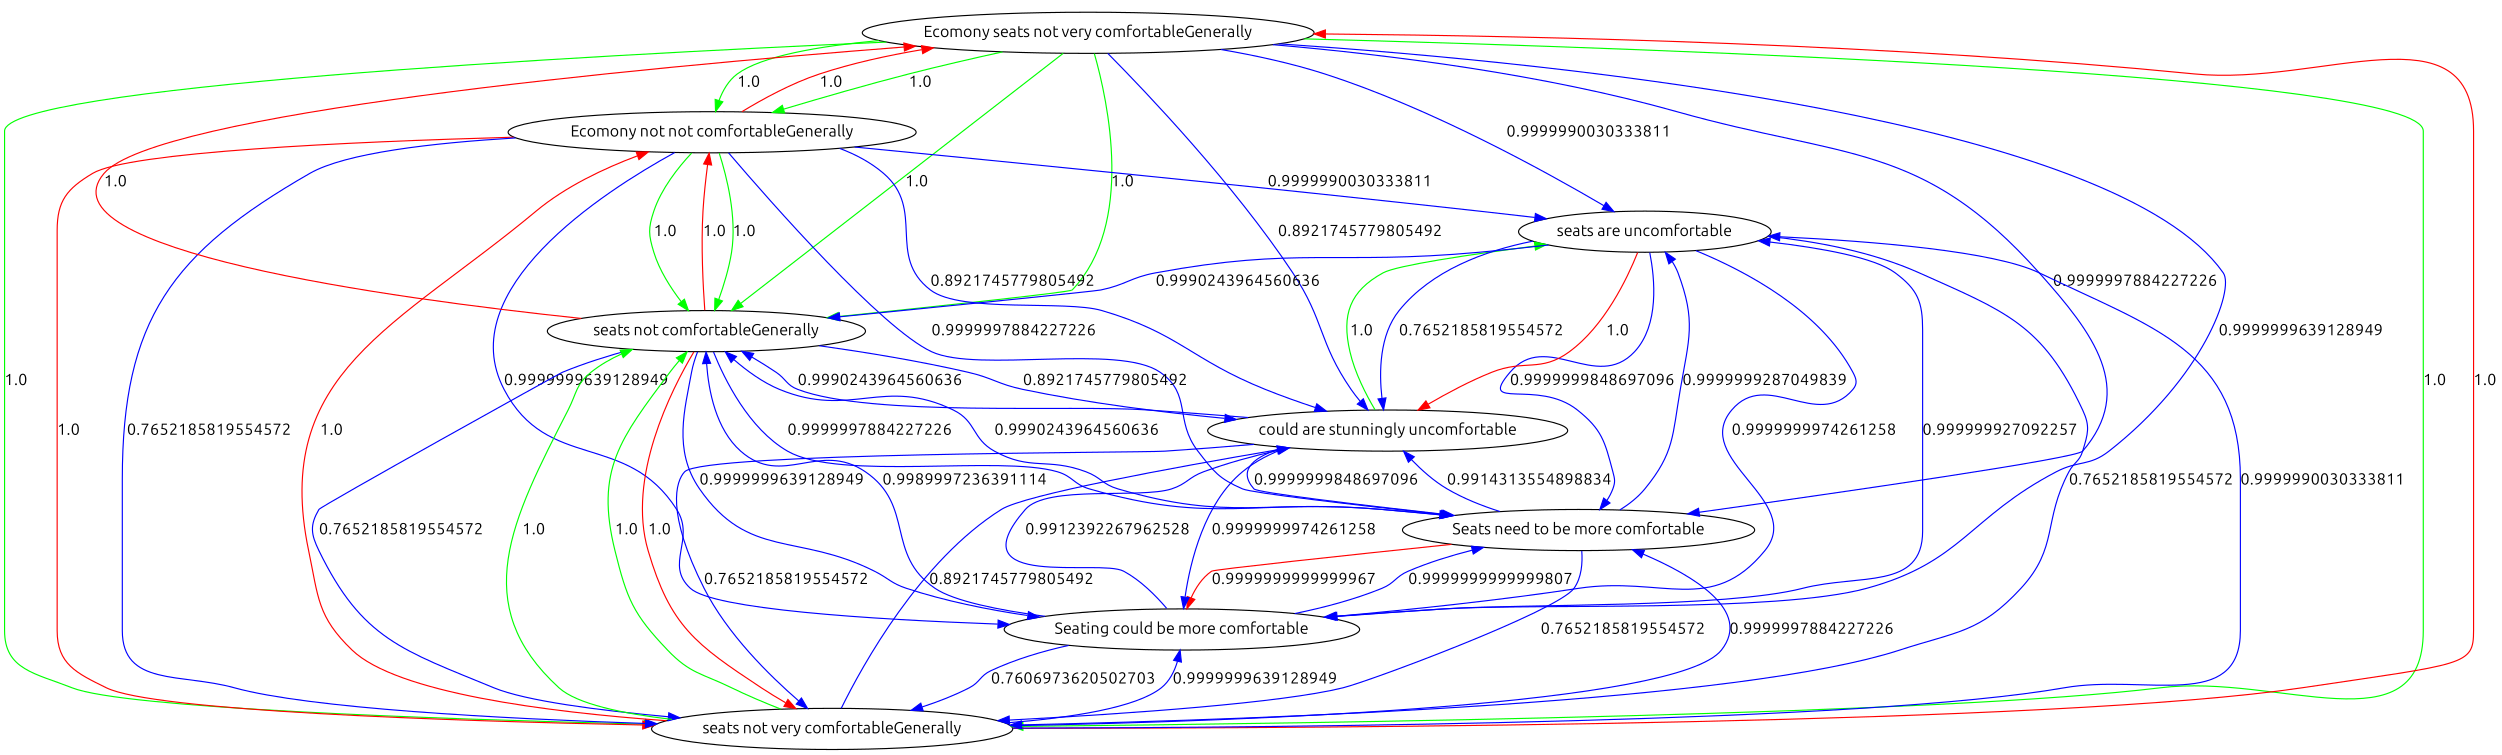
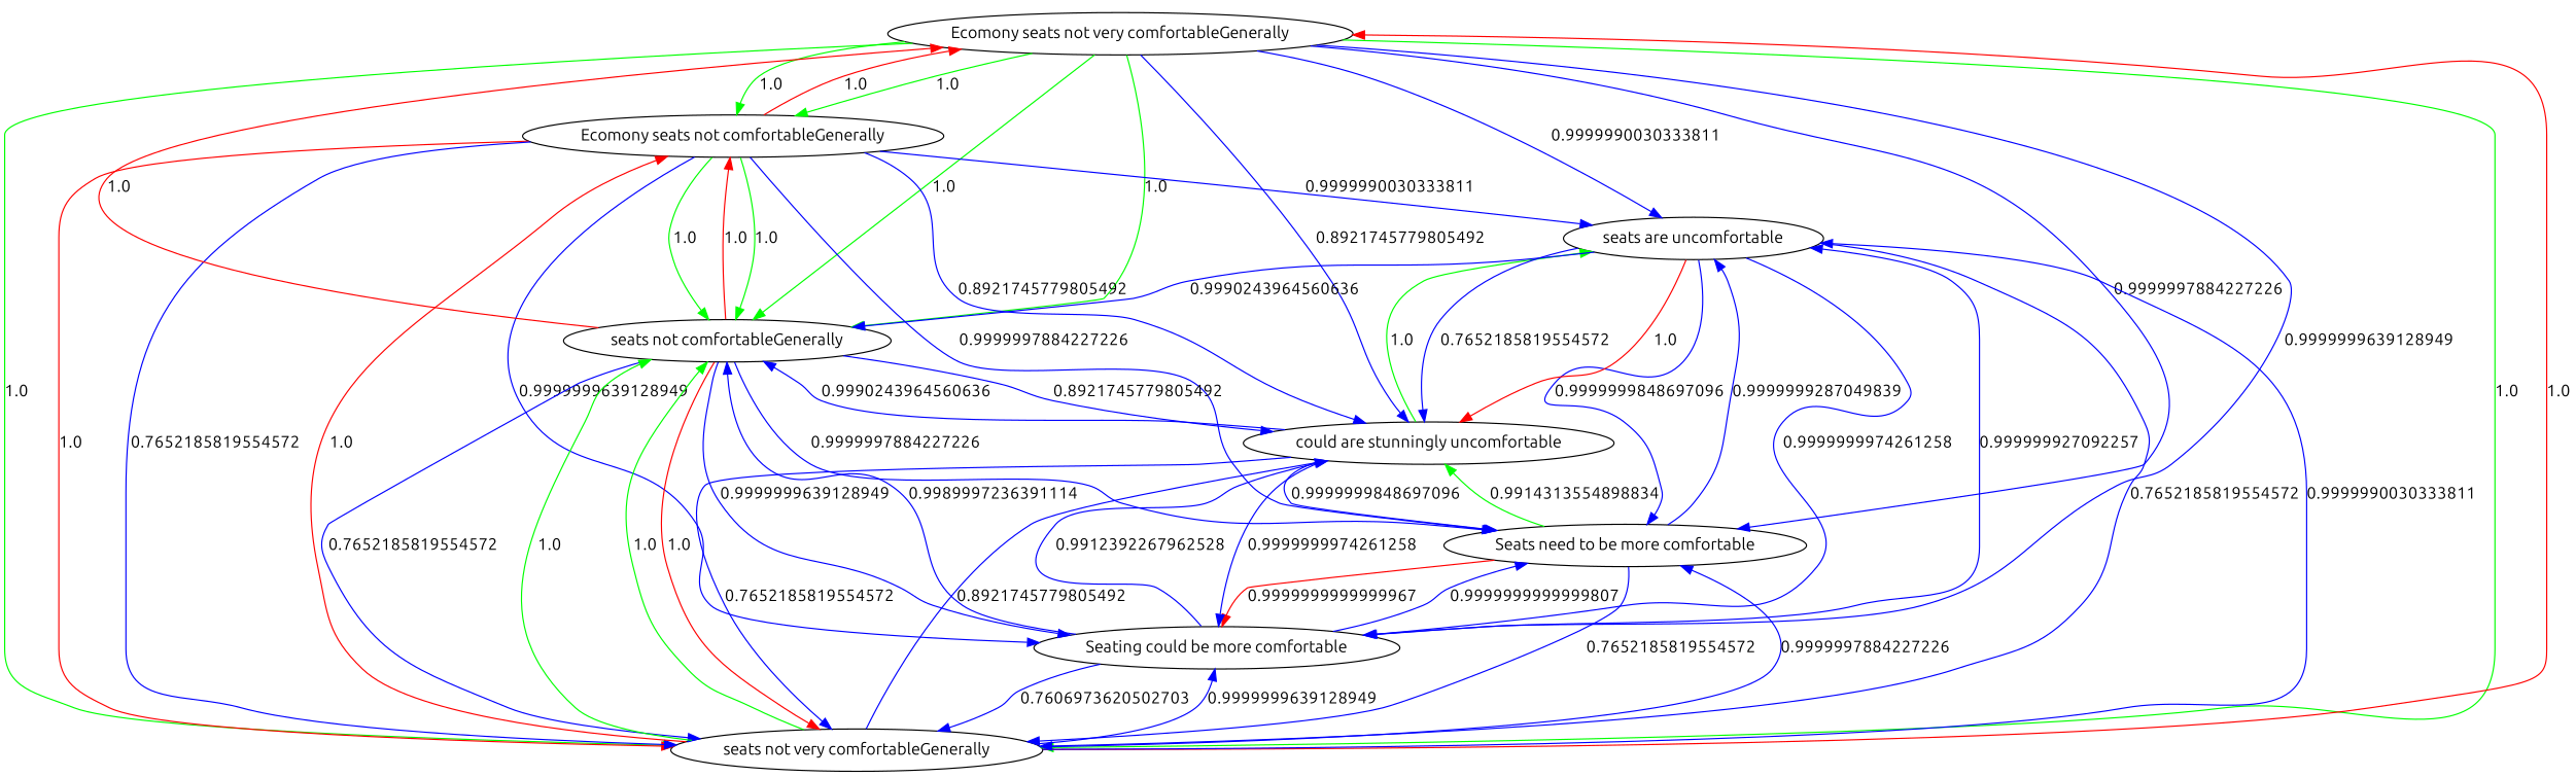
  digraph {
    fontname=Ubuntu
    node [fontname=Ubuntu]
    edge [color=blue fontname=Ubuntu]
    "Ecomony seats not very comfortableGenerally"
-   "Ecomony seats not comfortableGenerally" [label="Ecomony not not comfortableGenerally"]
+   "Ecomony seats not comfortableGenerally"
    "seats not comfortableGenerally"
    "seats not very comfortableGenerally"
    "Seating could be more comfortable"
    "Seats need to be more comfortable"
    n7 [label="could are stunningly uncomfortable"]
    "seats are uncomfortable"
    "Ecomony seats not very comfortableGenerally" -> "Ecomony seats not comfortableGenerally" [color=green label=1.0]
    "Ecomony seats not very comfortableGenerally" -> "Ecomony seats not comfortableGenerally" [color=green label=1.0]
    "Ecomony seats not very comfortableGenerally" -> "seats not comfortableGenerally" [color=green label=1.0]
    "Ecomony seats not very comfortableGenerally" -> "seats not comfortableGenerally" [color=green label=1.0]
    "Ecomony seats not very comfortableGenerally" -> "seats not very comfortableGenerally" [color=green label=1.0]
    "Ecomony seats not very comfortableGenerally" -> "seats not very comfortableGenerally" [color=green label=1.0]
    "Ecomony seats not very comfortableGenerally" -> "Seating could be more comfortable" [label=0.9999999639128949]
    "Ecomony seats not very comfortableGenerally" -> "Seats need to be more comfortable" [label=0.9999997884227226]
    "Ecomony seats not very comfortableGenerally" -> n7 [label=0.8921745779805492]
    "Ecomony seats not very comfortableGenerally" -> "seats are uncomfortable" [label=0.9999990030333811]
    "Ecomony seats not comfortableGenerally" -> "Ecomony seats not very comfortableGenerally" [color=red label=1.0]
    "Ecomony seats not comfortableGenerally" -> "seats not comfortableGenerally" [color=green label=1.0]
    "Ecomony seats not comfortableGenerally" -> "seats not comfortableGenerally" [color=green label=1.0]
    "Ecomony seats not comfortableGenerally" -> "seats not very comfortableGenerally" [color=red label=1.0]
    "Ecomony seats not comfortableGenerally" -> "seats not very comfortableGenerally" [label=0.7652185819554572]
    "Ecomony seats not comfortableGenerally" -> "Seating could be more comfortable" [label=0.9999999639128949]
    "Ecomony seats not comfortableGenerally" -> "Seats need to be more comfortable" [label=0.9999997884227226]
    "Ecomony seats not comfortableGenerally" -> n7 [label=0.8921745779805492]
    "Ecomony seats not comfortableGenerally" -> "seats are uncomfortable" [label=0.9999990030333811]
    "seats not comfortableGenerally" -> "Ecomony seats not very comfortableGenerally" [color=red label=1.0]
    "seats not comfortableGenerally" -> "Ecomony seats not comfortableGenerally" [color=red label=1.0]
    "seats not comfortableGenerally" -> "seats not very comfortableGenerally" [color=red label=1.0]
    "seats not comfortableGenerally" -> "seats not very comfortableGenerally" [label=0.7652185819554572]
    "seats not comfortableGenerally" -> "Seating could be more comfortable" [label=0.9999999639128949]
    "seats not comfortableGenerally" -> "Seats need to be more comfortable" [label=0.9999997884227226]
    "seats not comfortableGenerally" -> n7 [label=0.8921745779805492]
    "seats not very comfortableGenerally" -> "Ecomony seats not very comfortableGenerally" [color=red label=1.0]
    "seats not very comfortableGenerally" -> "Ecomony seats not comfortableGenerally" [color=red label=1.0]
    "seats not very comfortableGenerally" -> "seats not comfortableGenerally" [color=green label=1.0]
    "seats not very comfortableGenerally" -> "seats not comfortableGenerally" [color=green label=1.0]
    "seats not very comfortableGenerally" -> "Seating could be more comfortable" [label=0.9999999639128949]
    "seats not very comfortableGenerally" -> "Seats need to be more comfortable" [label=0.9999997884227226]
    "seats not very comfortableGenerally" -> n7 [label=0.8921745779805492]
    "seats not very comfortableGenerally" -> "seats are uncomfortable" [label=0.9999990030333811]
    "Seating could be more comfortable" -> "seats not comfortableGenerally" [label=0.9989997236391114]
    "Seating could be more comfortable" -> "seats not very comfortableGenerally" [label=0.7606973620502703]
    "Seating could be more comfortable" -> "Seats need to be more comfortable" [label=0.9999999999999807]
    "Seating could be more comfortable" -> n7 [label=0.9912392267962528]
    "Seating could be more comfortable" -> "seats are uncomfortable" [label=0.999999927092257]
-   "Seats need to be more comfortable" -> "seats not comfortableGenerally" [label=0.9990243964560636]
    "Seats need to be more comfortable" -> "seats not very comfortableGenerally" [label=0.7652185819554572]
    "Seats need to be more comfortable" -> "Seating could be more comfortable" [color=red label=0.9999999999999967]
-   "Seats need to be more comfortable" -> n7 [label=0.9914313554898834]
+   "Seats need to be more comfortable" -> n7 [color=green label=0.9914313554898834]
    "Seats need to be more comfortable" -> "seats are uncomfortable" [label=0.9999999287049839]
    n7 -> "seats not comfortableGenerally" [label=0.9990243964560636]
    n7 -> "seats not very comfortableGenerally" [label=0.7652185819554572]
    n7 -> "Seating could be more comfortable" [label=0.9999999974261258]
    n7 -> "Seats need to be more comfortable" [label=0.9999999848697096]
    n7 -> "seats are uncomfortable" [color=green label=1.0]
    "seats are uncomfortable" -> "seats not comfortableGenerally" [label=0.9990243964560636]
    "seats are uncomfortable" -> "seats not very comfortableGenerally" [label=0.7652185819554572]
    "seats are uncomfortable" -> "Seating could be more comfortable" [label=0.9999999974261258]
    "seats are uncomfortable" -> "Seats need to be more comfortable" [label=0.9999999848697096]
    "seats are uncomfortable" -> n7 [color=red label=1.0]
    "seats are uncomfortable" -> n7 [label=0.7652185819554572]
  }
